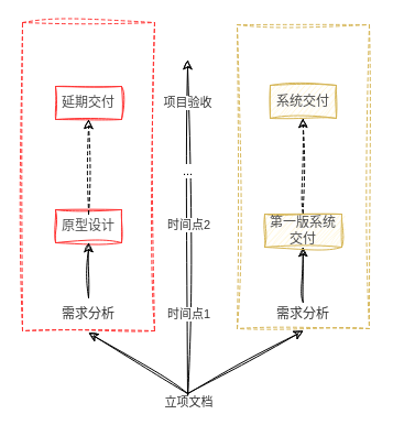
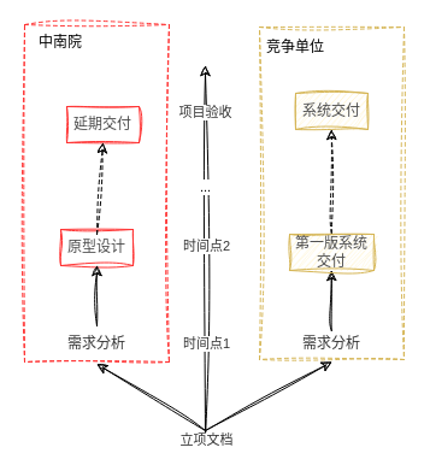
  <mxCell id="0" />
  <mxCell id="1" parent="0" />
  <mxCell id="2" value="" style="rounded=0;whiteSpace=wrap;html=1;fillColor=none;dashed=1;strokeColor=#FF3333;sketch=1;curveFitting=1;jiggle=2;fontColor=#ffffff;" vertex="1" parent="1"><mxGeometry x="20" y="20" width="120" height="280" as="geometry" /></mxCell>
  <mxCell id="3" value="" style="rounded=0;whiteSpace=wrap;html=1;fillColor=none;dashed=1;strokeColor=#d6b656;sketch=1;curveFitting=1;jiggle=2;" vertex="1" parent="1"><mxGeometry x="215" y="22" width="120" height="276" as="geometry" /></mxCell>
  <mxCell id="4" value="" style="endArrow=classic;html=1;rounded=0;sketch=1;curveFitting=1;jiggle=2;" parent="1" edge="1"><mxGeometry width="50" height="50" relative="1" as="geometry"><mxPoint x="170" y="364" as="sourcePoint" /><mxPoint x="170" y="54" as="targetPoint" /></mxGeometry></mxCell>
  <mxCell id="5" value="时间点1" style="edgeLabel;html=1;align=center;verticalAlign=middle;resizable=0;points=[];fontColor=#333333;" parent="4" vertex="1" connectable="0"><mxGeometry x="0.027" y="-4" relative="1" as="geometry"><mxPoint x="-4" y="79" as="offset" /></mxGeometry></mxCell>
  <mxCell id="6" value="立项文档" style="edgeLabel;html=1;align=center;verticalAlign=middle;resizable=0;points=[];fontColor=#333333;" parent="4" vertex="1" connectable="0"><mxGeometry x="-0.89" relative="1" as="geometry"><mxPoint y="17" as="offset" /></mxGeometry></mxCell>
  <mxCell id="7" value="时间点2" style="edgeLabel;html=1;align=center;verticalAlign=middle;resizable=0;points=[];fontColor=#333333;" parent="4" vertex="1" connectable="0"><mxGeometry x="0.462" y="2" relative="1" as="geometry"><mxPoint x="2" y="66" as="offset" /></mxGeometry></mxCell>
  <mxCell id="8" value="..." style="edgeLabel;html=1;align=center;verticalAlign=middle;resizable=0;points=[];" parent="4" vertex="1" connectable="0"><mxGeometry x="0.355" y="1" relative="1" as="geometry"><mxPoint as="offset" /></mxGeometry></mxCell>
  <mxCell id="9" value="项目验收" style="edgeLabel;html=1;align=center;verticalAlign=middle;resizable=0;points=[];fontColor=#333333;" parent="4" vertex="1" connectable="0"><mxGeometry x="0.756" y="1" relative="1" as="geometry"><mxPoint as="offset" /></mxGeometry></mxCell>
  <mxCell id="10" value="需求分析" style="text;html=1;align=center;verticalAlign=middle;whiteSpace=wrap;rounded=0;fontColor=#333333;" parent="1" vertex="1"><mxGeometry x="50" y="270" width="60" height="30" as="geometry" /></mxCell>
  <mxCell id="11" value="需求分析" style="text;html=1;align=center;verticalAlign=middle;whiteSpace=wrap;rounded=0;fontColor=#333333;" parent="1" vertex="1"><mxGeometry x="245" y="270" width="60" height="30" as="geometry" /></mxCell>
  <mxCell id="12" value="&lt;font color=&quot;#4d4d4d&quot;&gt;原型设计&lt;/font&gt;" style="text;html=1;align=center;verticalAlign=middle;whiteSpace=wrap;rounded=0;fontColor=#ffffff;fillColor=none;strokeColor=#FF3333;sketch=1;curveFitting=1;jiggle=2;" parent="1" vertex="1"><mxGeometry x="50" y="190" width="60" height="30" as="geometry" /></mxCell>
  <mxCell id="13" value="" style="endArrow=classic;html=1;rounded=0;entryX=0.5;entryY=1;entryDx=0;entryDy=0;sketch=1;curveFitting=1;jiggle=2;" parent="1" target="11" edge="1"><mxGeometry width="50" height="50" relative="1" as="geometry"><mxPoint x="170" y="357" as="sourcePoint" /><mxPoint x="250" y="307" as="targetPoint" /></mxGeometry></mxCell>
  <mxCell id="14" value="" style="endArrow=classic;html=1;rounded=0;entryX=0.502;entryY=1.061;entryDx=0;entryDy=0;entryPerimeter=0;sketch=1;curveFitting=1;jiggle=2;" parent="1" target="10" edge="1"><mxGeometry width="50" height="50" relative="1" as="geometry"><mxPoint x="170" y="357" as="sourcePoint" /><mxPoint x="80" y="303" as="targetPoint" /></mxGeometry></mxCell>
  <mxCell id="15" value="" style="endArrow=classic;html=1;rounded=0;exitX=0.5;exitY=0;exitDx=0;exitDy=0;entryX=0.5;entryY=1;entryDx=0;entryDy=0;sketch=1;curveFitting=1;jiggle=2;" parent="1" source="10" target="12" edge="1"><mxGeometry width="50" height="50" relative="1" as="geometry"><mxPoint x="160" y="284" as="sourcePoint" /><mxPoint x="210" y="234" as="targetPoint" /></mxGeometry></mxCell>
  <mxCell id="16" value="" style="endArrow=classic;html=1;rounded=0;exitX=0.5;exitY=0;exitDx=0;exitDy=0;entryX=0.5;entryY=1;entryDx=0;entryDy=0;sketch=1;curveFitting=1;jiggle=2;" parent="1" edge="1"><mxGeometry width="50" height="50" relative="1" as="geometry"><mxPoint x="274.78" y="274" as="sourcePoint" /><mxPoint x="274.78" y="224" as="targetPoint" /></mxGeometry></mxCell>
- <mxCell id="17" value="&lt;font color=&quot;#4d4d4d&quot;&gt;延期交付&lt;/font&gt;" style="text;html=1;align=center;verticalAlign=middle;whiteSpace=wrap;rounded=0;fontColor=#333333;fillColor=none;strokeColor=#FF3333;sketch=1;curveFitting=1;jiggle=2;" parent="1" vertex="1"><mxGeometry x="50" y="78" width="60" height="30" as="geometry" /></mxCell>
+ <mxCell id="17" value="&lt;font color=&quot;#4d4d4d&quot;&gt;延期交付&lt;/font&gt;" style="text;html=1;align=center;verticalAlign=middle;whiteSpace=wrap;rounded=0;fontColor=#333333;fillColor=none;strokeColor=#FF3333;sketch=1;curveFitting=1;jiggle=2;" parent="1" vertex="1"><mxGeometry x="55" y="88" width="60" height="30" as="geometry" /></mxCell>
  <mxCell id="18" value="" style="endArrow=classic;html=1;rounded=0;entryX=0.5;entryY=1;entryDx=0;entryDy=0;dashed=1;sketch=1;curveFitting=1;jiggle=2;" parent="1" target="17" edge="1"><mxGeometry width="50" height="50" relative="1" as="geometry"><mxPoint x="80" y="194" as="sourcePoint" /><mxPoint x="90" y="230" as="targetPoint" /></mxGeometry></mxCell>
  <mxCell id="19" value="" style="endArrow=classic;html=1;rounded=0;entryX=0.5;entryY=1;entryDx=0;entryDy=0;dashed=1;sketch=1;curveFitting=1;jiggle=2;" parent="1" edge="1"><mxGeometry width="50" height="50" relative="1" as="geometry"><mxPoint x="274.79" y="193" as="sourcePoint" /><mxPoint x="274.79" y="107" as="targetPoint" /></mxGeometry></mxCell>
+ <mxCell id="20" value="中南院" style="text;html=1;align=center;verticalAlign=middle;whiteSpace=wrap;rounded=0;" vertex="1" parent="1"><mxGeometry x="20" y="20" width="60" height="30" as="geometry" /></mxCell>
+ <mxCell id="21" value="竞争单位" style="text;html=1;align=center;verticalAlign=middle;whiteSpace=wrap;rounded=0;" vertex="1" parent="1"><mxGeometry x="215" y="24" width="60" height="30" as="geometry" /></mxCell>
  <mxCell id="22" value="第一版系统交付" style="text;html=1;align=center;verticalAlign=middle;whiteSpace=wrap;rounded=0;fillColor=#fff2cc;strokeColor=#d6b656;fontColor=#4D4D4D;sketch=1;curveFitting=1;jiggle=2;" vertex="1" parent="1"><mxGeometry x="240" y="194" width="70" height="30" as="geometry" /></mxCell>
  <mxCell id="23" value="系统交付" style="text;html=1;align=center;verticalAlign=middle;whiteSpace=wrap;rounded=0;fillColor=#fff2cc;strokeColor=#d6b656;fontColor=#4D4D4D;sketch=1;curveFitting=1;jiggle=2;" vertex="1" parent="1"><mxGeometry x="245" y="77" width="60" height="30" as="geometry" /></mxCell>
